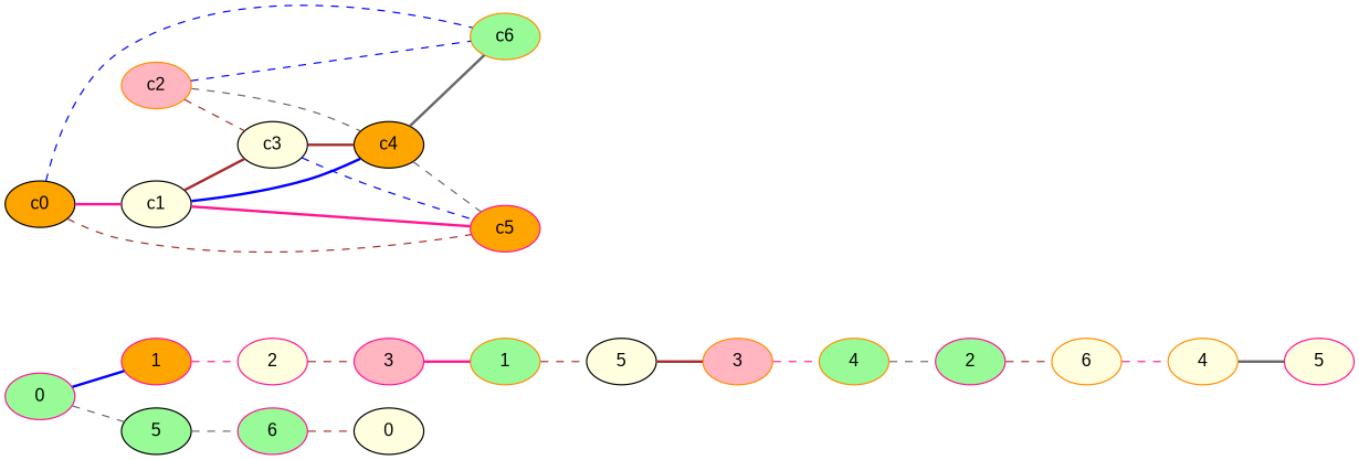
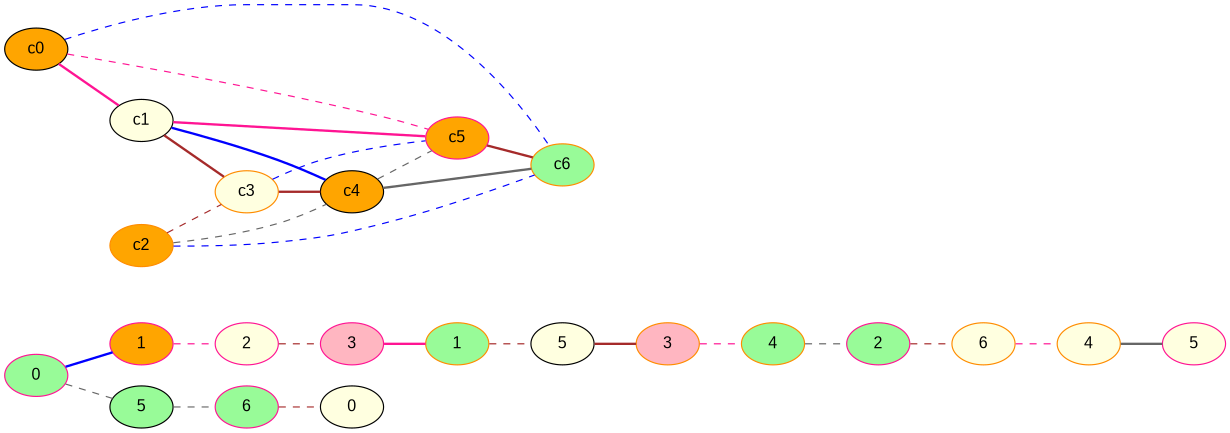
  graph {
    fontname="Liberation Sans"
    rankdir=LR
    node [color=deeppink fillcolor=lightyellow fontname="Liberation Sans" style=filled]
    edge [color=brown fontname="Liberation Sans" style=dashed]
    n1 [fillcolor=palegreen label=0]
    n2 [fillcolor=orange label=1]
    n3 [color=black fillcolor=palegreen label=5]
    n4 [label=2]
    n5 [fillcolor=palegreen label=6]
    n6 [fillcolor=lightpink label=3]
    n7 [color=darkorange fillcolor=palegreen label=1]
    n8 [color=black label=5]
    n9 [color=darkorange fillcolor=lightpink label=3]
    n10 [color=darkorange fillcolor=palegreen label=4]
    n11 [fillcolor=palegreen label=2]
    n12 [color=darkorange label=6]
    n13 [color=darkorange label=4]
    n14 [label=5]
    n15 [color=black label=0]
    c0 [color=black fillcolor=orange]
    c1 [color=black]
    c5 [fillcolor=orange]
    c6 [color=darkorange fillcolor=palegreen]
-   c3 [color=black]
+   c3 [color=darkorange]
    c4 [color=black fillcolor=orange]
-   c2 [color=darkorange fillcolor=lightpink]
+   c2 [color=darkorange fillcolor=orange]
    n1 -- n2 [color=blue style=bold]
    n1 -- n3 [color=gray40]
    n2 -- n4 [color=deeppink]
    n3 -- n5 [color=gray40]
    n4 -- n6
    n5 -- n15
    n6 -- n7 [color=deeppink style=bold]
    n7 -- n8
    n8 -- n9 [style=bold]
    n9 -- n10 [color=deeppink]
    n10 -- n11 [color=gray40]
    n11 -- n12
    n12 -- n13 [color=deeppink]
    n13 -- n14 [color=gray40 style=bold]
    c0 -- c1 [color=deeppink style=bold]
-   c0 -- c5
+   c0 -- c5 [color=deeppink]
    c0 -- c6 [color=blue]
    c1 -- c5 [color=deeppink style=bold]
    c1 -- c3 [style=bold]
    c1 -- c4 [color=blue style=bold]
+   c5 -- c6 [style=bold]
    c3 -- c5 [color=blue]
    c3 -- c4 [style=bold]
    c4 -- c5 [color=gray40]
    c4 -- c6 [color=gray40 style=bold]
    c2 -- c6 [color=blue]
    c2 -- c3
    c2 -- c4 [color=gray40]
  }
